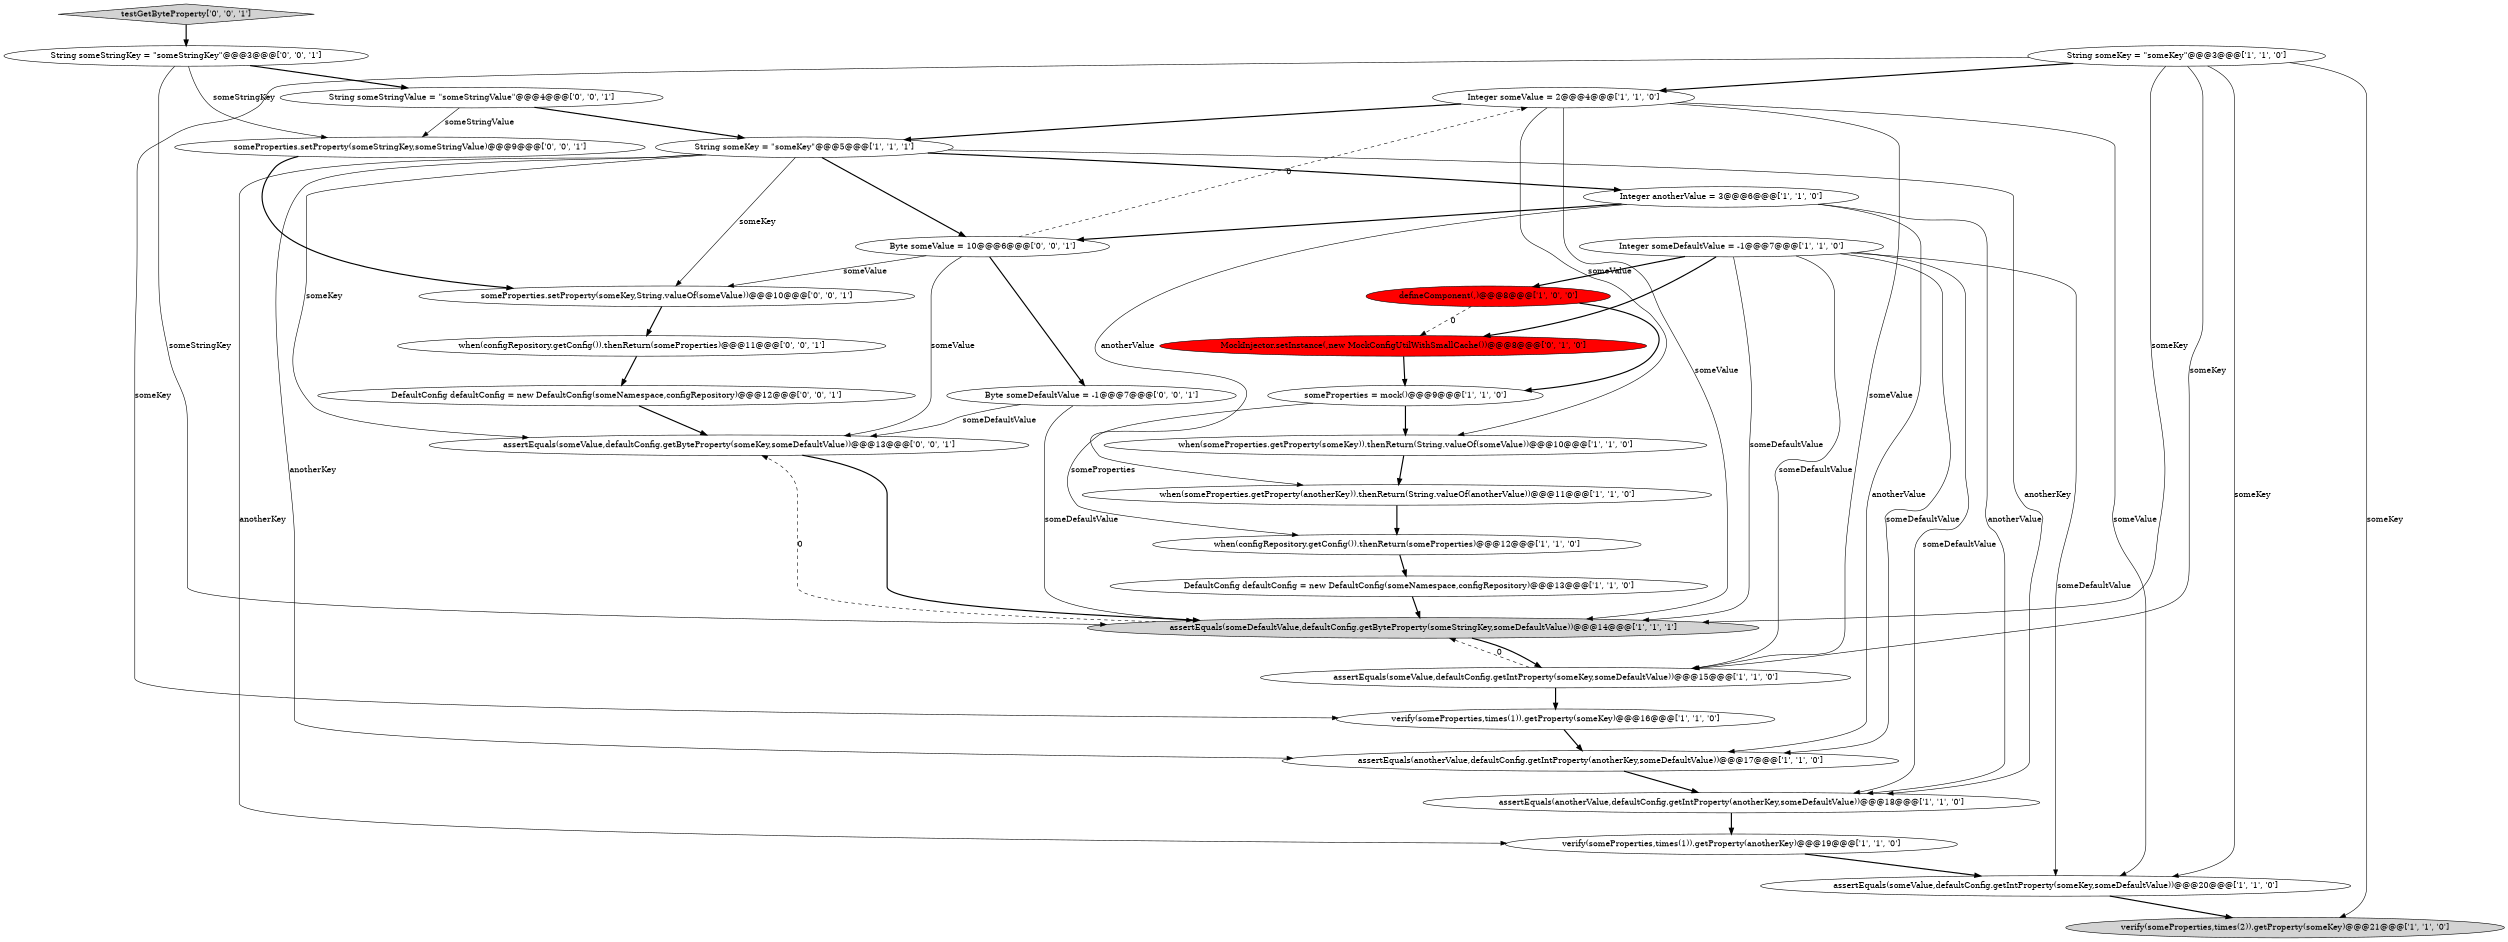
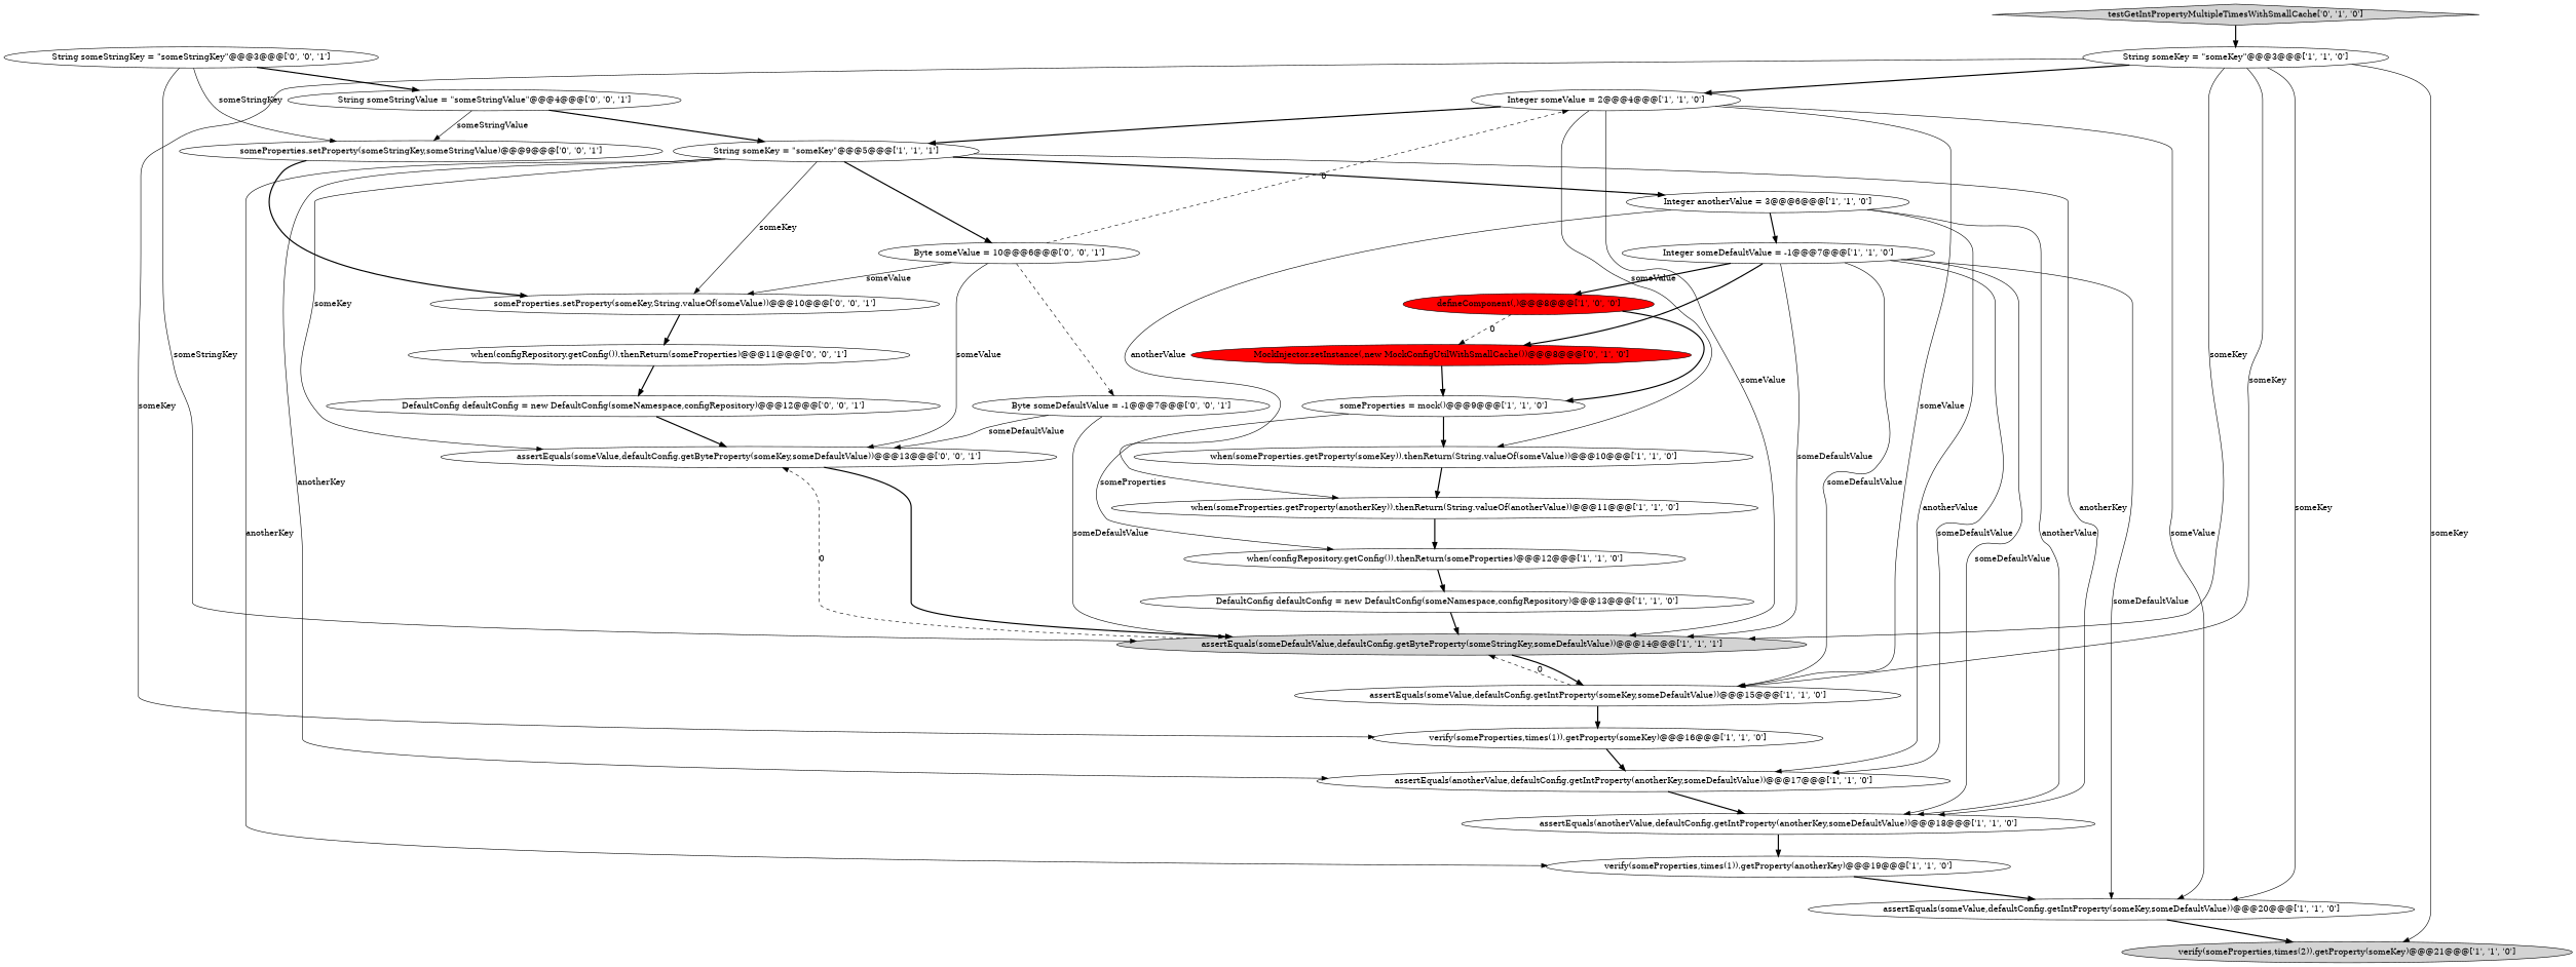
  digraph {
    node [fillcolor=white shape=ellipse style=filled]
    edge [style=bold]
    n1 [label="when(configRepository.getConfig()).thenReturn(someProperties)@@@11@@@['0', '0', '1']"]
    n2 [label="DefaultConfig defaultConfig = new DefaultConfig(someNamespace,configRepository)@@@12@@@['0', '0', '1']"]
    n3 [label="assertEquals(someValue,defaultConfig.getByteProperty(someKey,someDefaultValue))@@@13@@@['0', '0', '1']"]
    n4 [label="Integer someValue = 2@@@4@@@['1', '1', '0']"]
    n5 [label="String someKey = \"someKey\"@@@5@@@['1', '1', '1']"]
    n6 [label="assertEquals(someValue,defaultConfig.getIntProperty(someKey,someDefaultValue))@@@15@@@['1', '1', '0']"]
    n7 [label="assertEquals(someValue,defaultConfig.getIntProperty(someKey,someDefaultValue))@@@20@@@['1', '1', '0']"]
    n8 [label="when(someProperties.getProperty(someKey)).thenReturn(String.valueOf(someValue))@@@10@@@['1', '1', '0']"]
    n9 [fillcolor=lightgray label="assertEquals(someDefaultValue,defaultConfig.getByteProperty(someStringKey,someDefaultValue))@@@14@@@['1', '1', '1']"]
    n10 [label="Byte someValue = 10@@@6@@@['0', '0', '1']"]
    n11 [label="someProperties.setProperty(someKey,String.valueOf(someValue))@@@10@@@['0', '0', '1']"]
    n12 [label="assertEquals(anotherValue,defaultConfig.getIntProperty(anotherKey,someDefaultValue))@@@18@@@['1', '1', '0']"]
    n13 [label="Integer anotherValue = 3@@@6@@@['1', '1', '0']"]
    n14 [label="assertEquals(anotherValue,defaultConfig.getIntProperty(anotherKey,someDefaultValue))@@@17@@@['1', '1', '0']"]
    n15 [label="verify(someProperties,times(1)).getProperty(anotherKey)@@@19@@@['1', '1', '0']"]
    n16 [label="verify(someProperties,times(1)).getProperty(someKey)@@@16@@@['1', '1', '0']"]
    n17 [fillcolor=lightgray label="verify(someProperties,times(2)).getProperty(someKey)@@@21@@@['1', '1', '0']"]
    n18 [label="when(someProperties.getProperty(anotherKey)).thenReturn(String.valueOf(anotherValue))@@@11@@@['1', '1', '0']"]
    n19 [label="Byte someDefaultValue = -1@@@7@@@['0', '0', '1']"]
    n20 [label="String someKey = \"someKey\"@@@3@@@['1', '1', '0']"]
    n21 [label="String someStringKey = \"someStringKey\"@@@3@@@['0', '0', '1']"]
    n22 [label="someProperties.setProperty(someStringKey,someStringValue)@@@9@@@['0', '0', '1']"]
    n23 [label="String someStringValue = \"someStringValue\"@@@4@@@['0', '0', '1']"]
    n24 [fillcolor=red label="defineComponent(,)@@@8@@@['1', '0', '0']"]
    n25 [fillcolor=red label="MockInjector.setInstance(,new MockConfigUtilWithSmallCache())@@@8@@@['0', '1', '0']"]
    n26 [label="someProperties = mock()@@@9@@@['1', '1', '0']"]
    n27 [label="when(configRepository.getConfig()).thenReturn(someProperties)@@@12@@@['1', '1', '0']"]
-   n28 [fillcolor=lightgray label="testGetByteProperty['0', '0', '1']" shape=diamond]
    n29 [label="Integer someDefaultValue = -1@@@7@@@['1', '1', '0']"]
    n30 [label="DefaultConfig defaultConfig = new DefaultConfig(someNamespace,configRepository)@@@13@@@['1', '1', '0']"]
+   n31 [fillcolor=lightgray label="testGetIntPropertyMultipleTimesWithSmallCache['0', '1', '0']" shape=diamond]
    n1 -> n2
    n2 -> n3
    n3 -> n9
    n4 -> n5
    n4 -> n6 [label=someValue style=solid]
    n4 -> n7 [label=someValue style=solid]
    n4 -> n8 [label=someValue style=solid]
    n4 -> n9 [label=someValue style=solid]
    n5 -> n3 [label=someKey style=solid]
    n5 -> n10
    n5 -> n11 [label=someKey style=solid]
    n5 -> n12 [label=anotherKey style=solid]
    n5 -> n13
    n5 -> n14 [label=anotherKey style=solid]
    n5 -> n15 [label=anotherKey style=solid]
    n6 -> n9 [label=0 style=dashed]
    n6 -> n16
    n7 -> n17
    n8 -> n18
    n9 -> n3 [label=0 style=dashed]
    n9 -> n6
    n10 -> n3 [label=someValue style=solid]
    n10 -> n4 [label=0 style=dashed]
    n10 -> n11 [label=someValue style=solid]
-   n10 -> n19
+   n10 -> n19 [style=dashed]
    n11 -> n1
    n12 -> n15
    n13 -> n12 [label=anotherValue style=solid]
    n13 -> n14 [label=anotherValue style=solid]
    n13 -> n18 [label=anotherValue style=solid]
-   n13 -> n10
+   n13 -> n29
    n14 -> n12
    n15 -> n7
    n16 -> n14
    n18 -> n27
    n19 -> n3 [label=someDefaultValue style=solid]
    n19 -> n9 [label=someDefaultValue style=solid]
    n20 -> n4
    n20 -> n6 [label=someKey style=solid]
    n20 -> n7 [label=someKey style=solid]
    n20 -> n9 [label=someKey style=solid]
    n20 -> n16 [label=someKey style=solid]
    n20 -> n17 [label=someKey style=solid]
    n21 -> n9 [label=someStringKey style=solid]
    n21 -> n22 [label=someStringKey style=solid]
    n21 -> n23
    n22 -> n11
    n23 -> n5
    n23 -> n22 [label=someStringValue style=solid]
    n24 -> n25 [label=0 style=dashed]
    n24 -> n26
    n25 -> n26
    n26 -> n8
    n26 -> n27 [label=someProperties style=solid]
    n27 -> n30
-   n28 -> n21
    n29 -> n6 [label=someDefaultValue style=solid]
    n29 -> n7 [label=someDefaultValue style=solid]
    n29 -> n9 [label=someDefaultValue style=solid]
    n29 -> n12 [label=someDefaultValue style=solid]
    n29 -> n14 [label=someDefaultValue style=solid]
    n29 -> n24
    n29 -> n25
    n30 -> n9
+   n31 -> n20
  }
